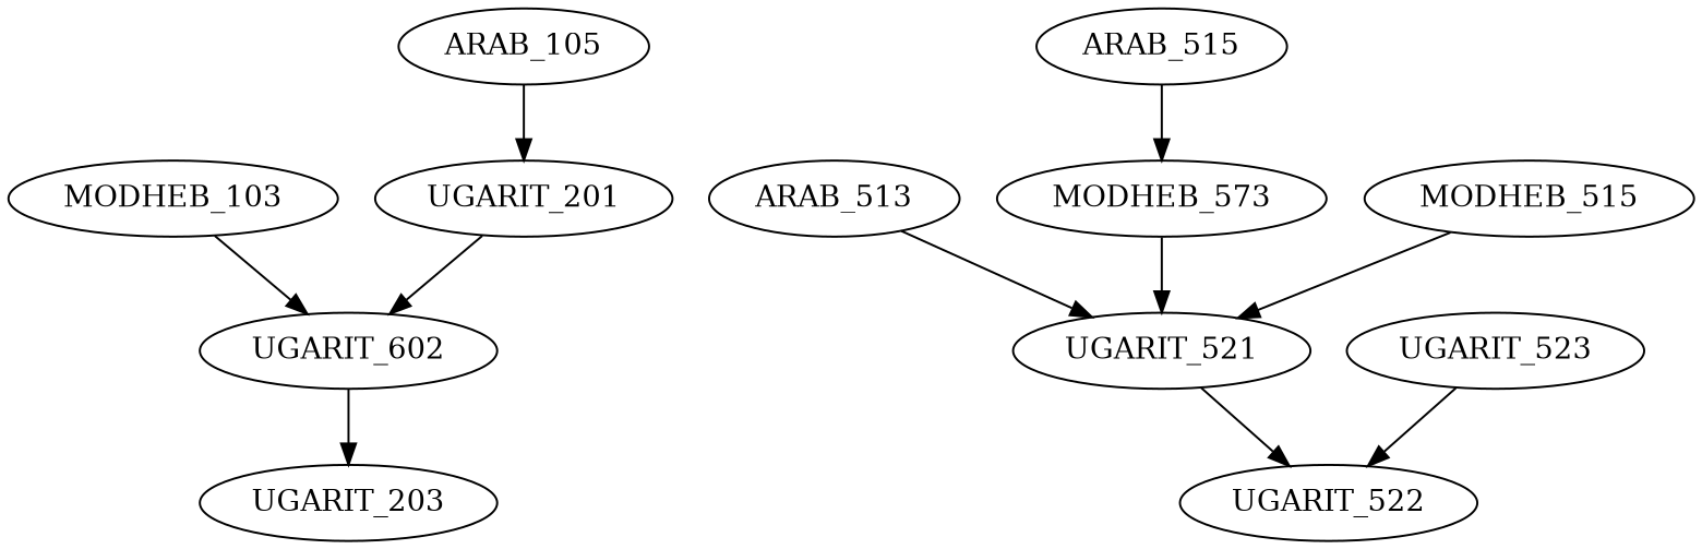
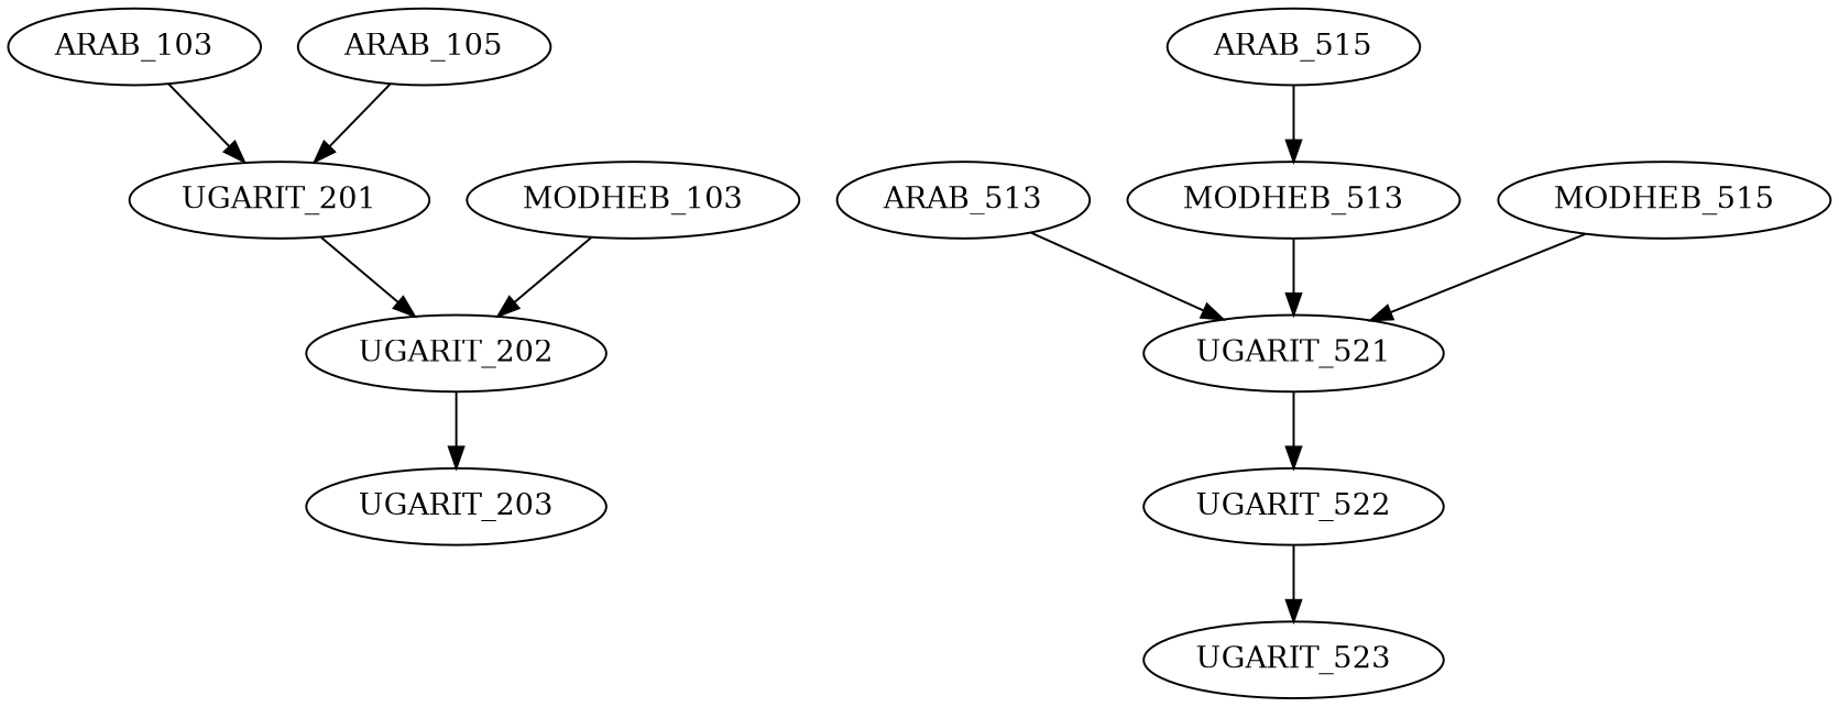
  digraph {
    edge [color=black]
+   ARAB_103
    UGARIT_201
-   UGARIT_202 [label=UGARIT_602]
+   UGARIT_202
    UGARIT_203
    ARAB_105
    MODHEB_103
    ARAB_513
    UGARIT_521
    UGARIT_522
    UGARIT_523
    ARAB_515
-   MODHEB_513 [label=MODHEB_573]
+   MODHEB_513
    MODHEB_515
+   ARAB_103 -> UGARIT_201
    UGARIT_201 -> UGARIT_202
    UGARIT_202 -> UGARIT_203
    ARAB_105 -> UGARIT_201
    MODHEB_103 -> UGARIT_202
    ARAB_513 -> UGARIT_521
    UGARIT_521 -> UGARIT_522
-   UGARIT_523 -> UGARIT_522
+   UGARIT_522 -> UGARIT_523
    ARAB_515 -> MODHEB_513
    MODHEB_513 -> UGARIT_521
    MODHEB_515 -> UGARIT_521
  }
